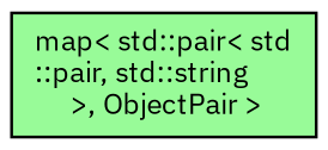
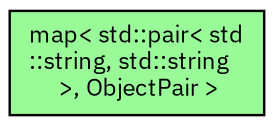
  digraph {
    rankdir=LR
    fontname="IBM Plex Sans"
-   n1 [color=black fontname="IBM Plex Sans" fontsize=10 height=0.2 label="map\< std::pair\< std\l::pair, std::string\l \>, ObjectPair \>" shape=record width=0.4 style=filled fillcolor=palegreen]
+   n1 [color=black fontname="IBM Plex Sans" fontsize=10 height=0.2 label="map\< std::pair\< std\l::string, std::string\l \>, ObjectPair \>" shape=record width=0.4 style=filled fillcolor=palegreen]
  }
